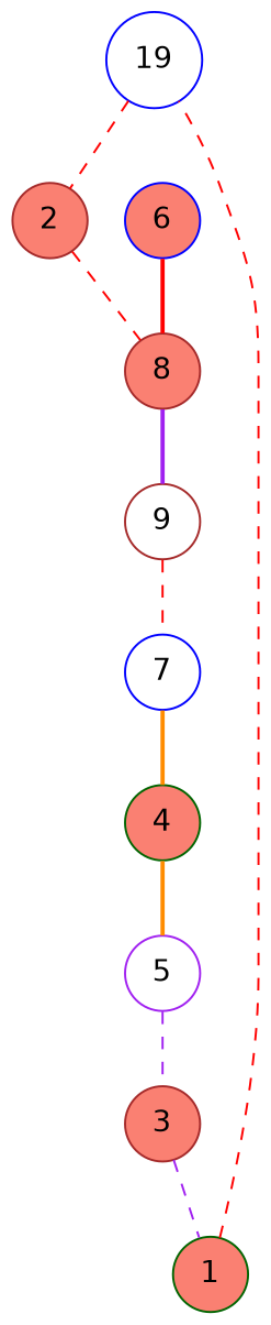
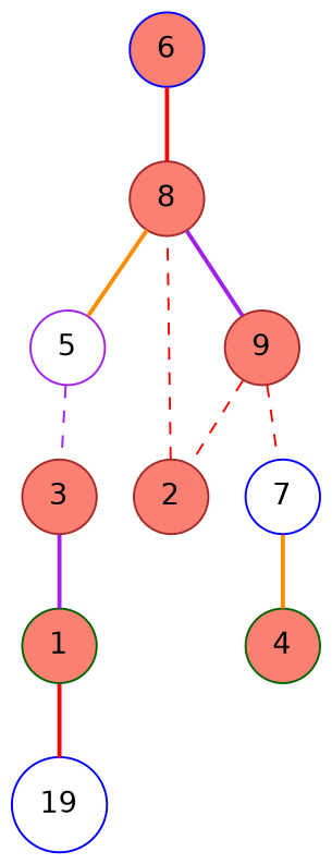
  graph {
    fontname="DejaVu Sans"
    node [color=brown fillcolor=salmon fontname="DejaVu Sans" shape=circle style=filled]
    edge [color=red fontname="DejaVu Sans" style=bold]
    n1 [color=blue fillcolor=white label=19]
    1 [color=darkgreen]
    2
    8
    6 [color=blue]
    3
    5 [color=purple fillcolor=white]
    4 [color=darkgreen]
-   9 [fillcolor=white]
+   9
    7 [color=blue fillcolor=white]
-   n1 -- 2 [style=dashed]
-   1 -- n1 [style=dashed]
+   9 -- 2 [style=dashed]
+   1 -- n1
    2 -- 8 [style=dashed]
    8 -- 9 [color=purple]
    6 -- 8
-   3 -- 1 [color=purple style=dashed]
+   3 -- 1 [color=purple]
    5 -- 3 [color=purple style=dashed]
-   4 -- 5 [color=darkorange]
+   8 -- 5 [color=darkorange]
    9 -- 7 [style=dashed]
    7 -- 4 [color=darkorange]
  }
